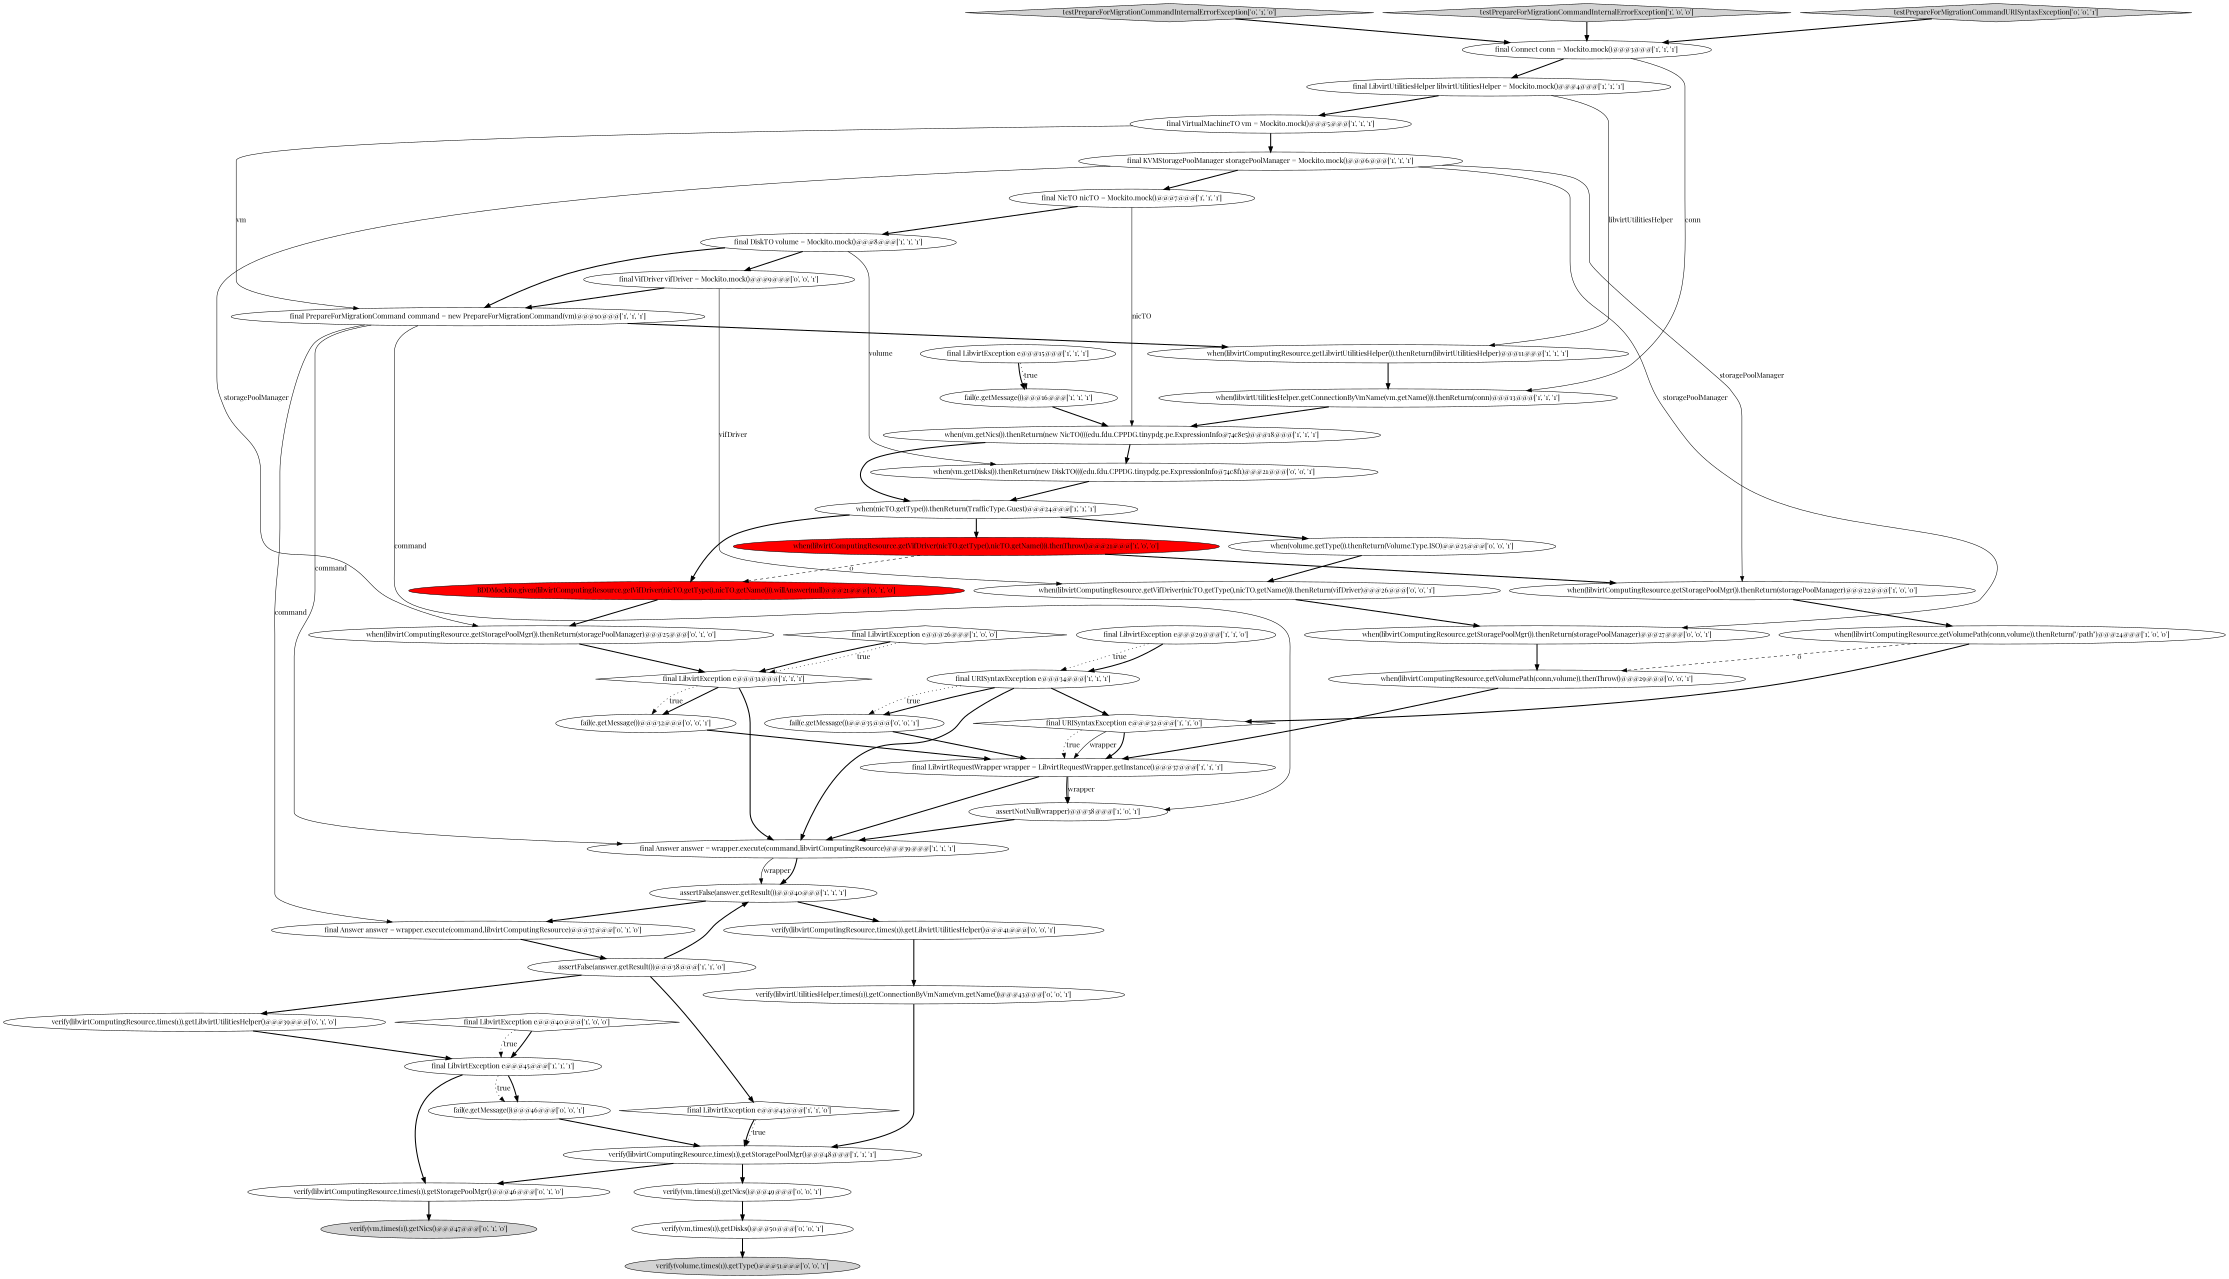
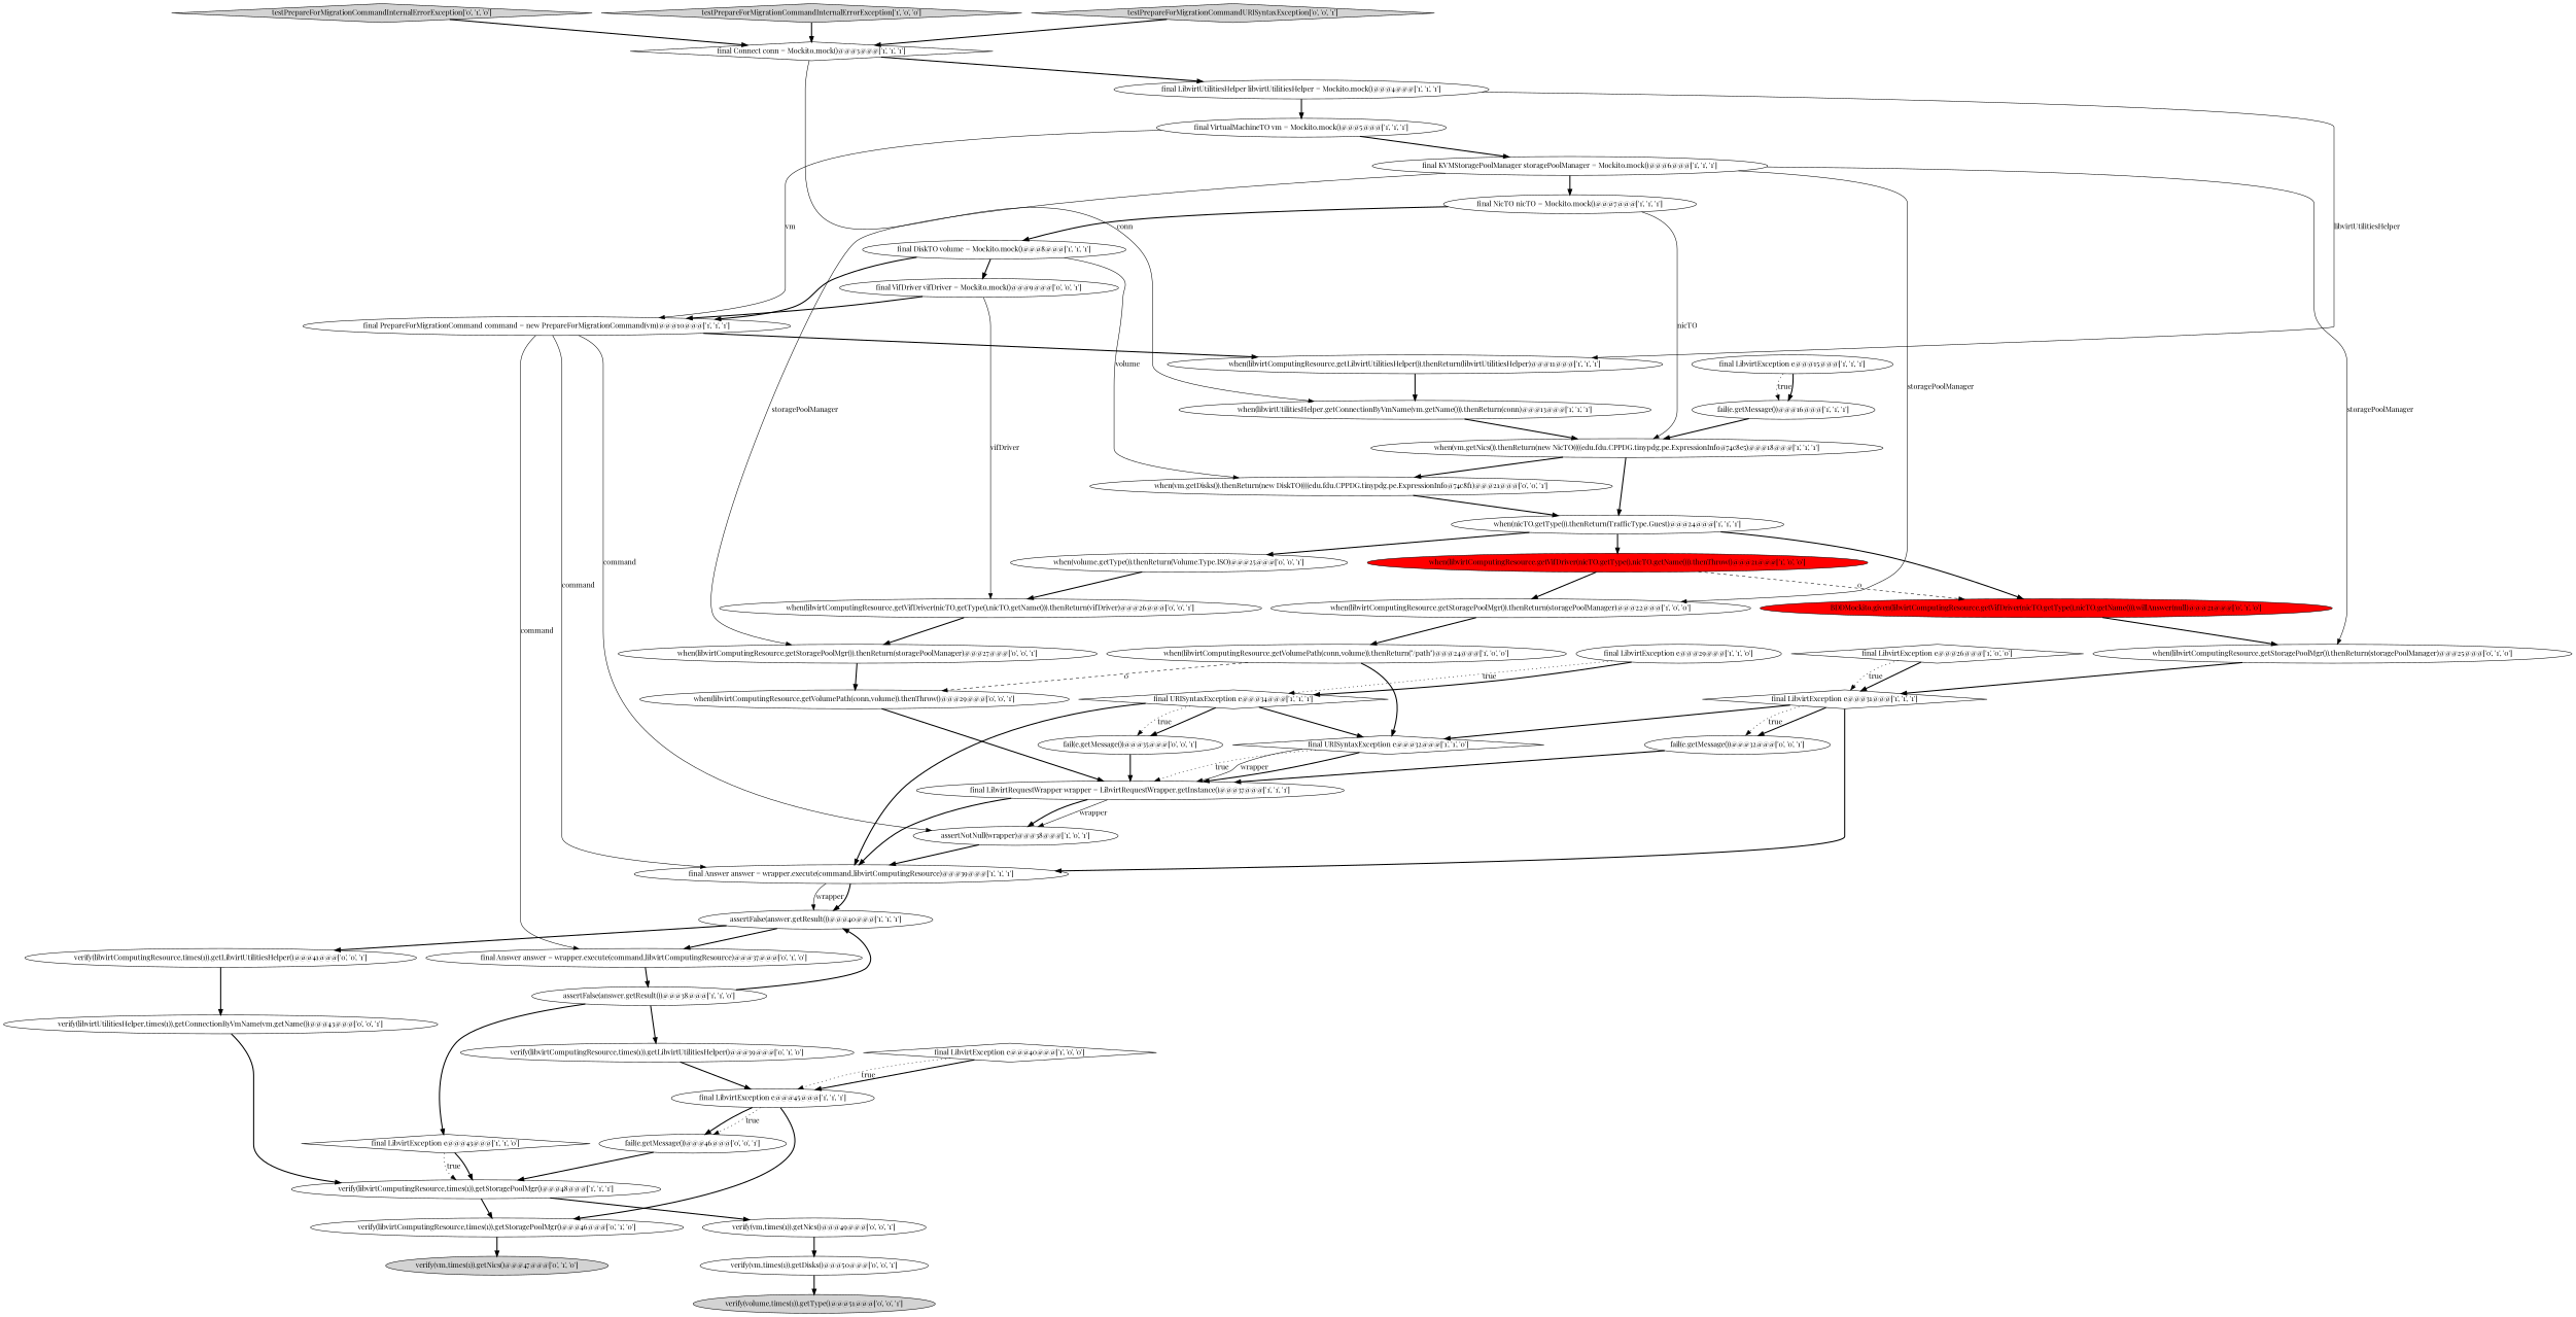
  digraph {
    fontname="Playfair Display"
    node [fillcolor=white fontname="Playfair Display" shape=ellipse style=filled]
    edge [fontname="Playfair Display" style=bold]
    n1 [label="fail(e.getMessage())@@@35@@@['0', '0', '1']"]
    n2 [label="final LibvirtRequestWrapper wrapper = LibvirtRequestWrapper.getInstance()@@@37@@@['1', '1', '1']"]
    n3 [label="assertNotNull(wrapper)@@@38@@@['1', '0', '1']"]
    n4 [label="final Answer answer = wrapper.execute(command,libvirtComputingResource)@@@39@@@['1', '1', '1']"]
    n5 [label="verify(libvirtComputingResource,times(1)).getLibvirtUtilitiesHelper()@@@39@@@['0', '1', '0']"]
    n6 [label="final LibvirtException e@@@45@@@['1', '1', '1']"]
    n7 [label="verify(libvirtComputingResource,times(1)).getStoragePoolMgr()@@@46@@@['0', '1', '0']"]
    n8 [label="fail(e.getMessage())@@@46@@@['0', '0', '1']"]
    n9 [label="verify(vm,times(1)).getDisks()@@@50@@@['0', '0', '1']"]
    n10 [fillcolor=lightgray label="verify(volume,times(1)).getType()@@@51@@@['0', '0', '1']"]
    n11 [label="verify(vm,times(1)).getNics()@@@49@@@['0', '0', '1']"]
    n12 [label="when(libvirtComputingResource.getLibvirtUtilitiesHelper()).thenReturn(libvirtUtilitiesHelper)@@@11@@@['1', '1', '1']"]
    n13 [label="when(libvirtUtilitiesHelper.getConnectionByVmName(vm.getName())).thenReturn(conn)@@@13@@@['1', '1', '1']"]
    n14 [label="when(vm.getNics()).thenReturn(new NicTO((((edu.fdu.CPPDG.tinypdg.pe.ExpressionInfo@74c8e5)@@@18@@@['1', '1', '1']"]
    n15 [fillcolor=red label="BDDMockito.given(libvirtComputingResource.getVifDriver(nicTO.getType(),nicTO.getName())).willAnswer(null)@@@21@@@['0', '1', '0']"]
    n16 [label="when(libvirtComputingResource.getStoragePoolMgr()).thenReturn(storagePoolManager)@@@25@@@['0', '1', '0']"]
    n17 [label="final LibvirtException e@@@31@@@['1', '1', '1']" shape=diamond]
    n18 [label="when(libvirtComputingResource.getVifDriver(nicTO.getType(),nicTO.getName())).thenReturn(vifDriver)@@@26@@@['0', '0', '1']"]
    n19 [label="when(libvirtComputingResource.getStoragePoolMgr()).thenReturn(storagePoolManager)@@@27@@@['0', '0', '1']"]
    n20 [label="when(libvirtComputingResource.getVolumePath(conn,volume)).thenThrow()@@@29@@@['0', '0', '1']"]
    n21 [label="assertFalse(answer.getResult())@@@40@@@['1', '1', '1']"]
-   n22 [label="final URISyntaxException e@@@34@@@['1', '1', '1']"]
+   n22 [label="final URISyntaxException e@@@34@@@['1', '1', '1']" shape=diamond]
    n23 [label="final URISyntaxException e@@@32@@@['1', '1', '0']" shape=diamond]
    n24 [label="final Answer answer = wrapper.execute(command,libvirtComputingResource)@@@37@@@['0', '1', '0']"]
    n25 [label="assertFalse(answer.getResult())@@@38@@@['1', '1', '0']"]
    n26 [label="final LibvirtException e@@@43@@@['1', '1', '0']" shape=diamond]
    n27 [label="fail(e.getMessage())@@@32@@@['0', '0', '1']"]
    n28 [fillcolor=lightgray label="testPrepareForMigrationCommandInternalErrorException['0', '1', '0']" shape=diamond]
-   n29 [label="final Connect conn = Mockito.mock()@@@3@@@['1', '1', '1']"]
+   n29 [label="final Connect conn = Mockito.mock()@@@3@@@['1', '1', '1']" shape=diamond]
    n30 [label="final LibvirtUtilitiesHelper libvirtUtilitiesHelper = Mockito.mock()@@@4@@@['1', '1', '1']"]
    n31 [label="verify(libvirtUtilitiesHelper,times(1)).getConnectionByVmName(vm.getName())@@@43@@@['0', '0', '1']"]
    n32 [label="verify(libvirtComputingResource,times(1)).getStoragePoolMgr()@@@48@@@['1', '1', '1']"]
    n33 [label="when(nicTO.getType()).thenReturn(TrafficType.Guest)@@@24@@@['1', '1', '1']"]
    n34 [label="when(vm.getDisks()).thenReturn(new DiskTO((((edu.fdu.CPPDG.tinypdg.pe.ExpressionInfo@74c8f1)@@@21@@@['0', '0', '1']"]
    n35 [fillcolor=red label="when(libvirtComputingResource.getVifDriver(nicTO.getType(),nicTO.getName())).thenThrow()@@@21@@@['1', '0', '0']"]
    n36 [label="when(volume.getType()).thenReturn(Volume.Type.ISO)@@@25@@@['0', '0', '1']"]
    n37 [label="final VirtualMachineTO vm = Mockito.mock()@@@5@@@['1', '1', '1']"]
    n38 [label="final KVMStoragePoolManager storagePoolManager = Mockito.mock()@@@6@@@['1', '1', '1']"]
    n39 [label="final PrepareForMigrationCommand command = new PrepareForMigrationCommand(vm)@@@10@@@['1', '1', '1']"]
    n40 [fillcolor=lightgray label="verify(vm,times(1)).getNics()@@@47@@@['0', '1', '0']"]
    n41 [label="when(libvirtComputingResource.getStoragePoolMgr()).thenReturn(storagePoolManager)@@@22@@@['1', '0', '0']"]
    n42 [label="when(libvirtComputingResource.getVolumePath(conn,volume)).thenReturn(\"/path\")@@@24@@@['1', '0', '0']"]
    n43 [label="verify(libvirtComputingResource,times(1)).getLibvirtUtilitiesHelper()@@@41@@@['0', '0', '1']"]
    n44 [label="final LibvirtException e@@@26@@@['1', '0', '0']" shape=diamond]
    n45 [label="final NicTO nicTO = Mockito.mock()@@@7@@@['1', '1', '1']"]
    n46 [label="final DiskTO volume = Mockito.mock()@@@8@@@['1', '1', '1']"]
    n47 [label="fail(e.getMessage())@@@16@@@['1', '1', '1']"]
    n48 [fillcolor=lightgray label="testPrepareForMigrationCommandInternalErrorException['1', '0', '0']" shape=diamond]
    n49 [fillcolor=lightgray label="testPrepareForMigrationCommandURISyntaxException['0', '0', '1']" shape=diamond]
    n50 [label="final VifDriver vifDriver = Mockito.mock()@@@9@@@['0', '0', '1']"]
    n51 [label="final LibvirtException e@@@15@@@['1', '1', '1']"]
    n52 [label="final LibvirtException e@@@40@@@['1', '0', '0']" shape=diamond]
    n53 [label="final LibvirtException e@@@29@@@['1', '1', '0']"]
    n1 -> n2
    n2 -> n3
    n2 -> n3 [label=wrapper style=solid]
    n2 -> n4
    n3 -> n4
    n4 -> n21 [label=wrapper style=solid]
    n4 -> n21
    n5 -> n6
    n6 -> n7
    n6 -> n8
    n6 -> n8 [label=true style=dotted]
    n7 -> n40
    n8 -> n32
    n9 -> n10
    n11 -> n9
    n12 -> n13
    n13 -> n14
    n14 -> n33
    n14 -> n34
    n15 -> n16
    n16 -> n17
    n17 -> n4
+   n17 -> n23
    n17 -> n27
    n17 -> n27 [label=true style=dotted]
    n18 -> n19
    n19 -> n20
    n20 -> n2
    n21 -> n24
    n21 -> n43
    n22 -> n1
    n22 -> n1 [label=true style=dotted]
    n22 -> n4
    n22 -> n23
    n23 -> n2
    n23 -> n2 [label=true style=dotted]
    n23 -> n2 [label=wrapper style=solid]
    n24 -> n25
    n25 -> n5
    n25 -> n21
    n25 -> n26
    n26 -> n32
    n26 -> n32 [label=true style=dotted]
    n27 -> n2
    n28 -> n29
    n29 -> n13 [label=conn style=solid]
    n29 -> n30
    n30 -> n12 [label=libvirtUtilitiesHelper style=solid]
    n30 -> n37
    n31 -> n32
    n32 -> n7
    n32 -> n11
    n33 -> n15
    n33 -> n35
    n33 -> n36
    n34 -> n33
    n35 -> n15 [label=0 style=dashed]
    n35 -> n41
    n36 -> n18
    n37 -> n38
    n37 -> n39 [label=vm style=solid]
    n38 -> n16 [label=storagePoolManager style=solid]
    n38 -> n19 [label=storagePoolManager style=solid]
    n38 -> n41 [label=storagePoolManager style=solid]
    n38 -> n45
    n39 -> n3 [label=command style=solid]
    n39 -> n4 [label=command style=solid]
    n39 -> n12
    n39 -> n24 [label=command style=solid]
    n41 -> n42
    n42 -> n20 [label=0 style=dashed]
    n42 -> n23
    n43 -> n31
    n44 -> n17
    n44 -> n17 [label=true style=dotted]
    n45 -> n14 [label=nicTO style=solid]
    n45 -> n46
    n46 -> n34 [label=volume style=solid]
    n46 -> n39
    n46 -> n50
    n47 -> n14
    n48 -> n29
    n49 -> n29
    n50 -> n18 [label=vifDriver style=solid]
    n50 -> n39
    n51 -> n47 [label=true style=dotted]
    n51 -> n47
    n52 -> n6
    n52 -> n6 [label=true style=dotted]
    n53 -> n22 [label=true style=dotted]
    n53 -> n22
  }
